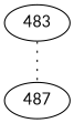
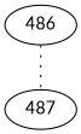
  graph {
    splines=true
    fontname=Lato
    node [shape=ellipse fontname=Lato]
    n1 [height=0.3 label=487 width=0.3]
-   n2 [height=0.3 label=483 width=0.3]
+   n2 [height=0.3 label=486 width=0.3]
    n2 -- n1 [style=dotted fontname=Lato]
  }
